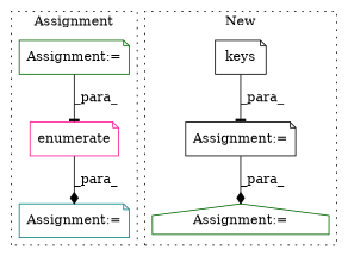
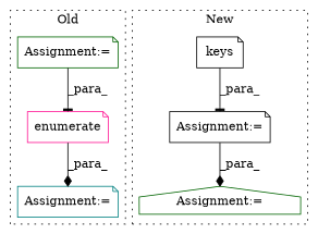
  digraph {
    fontname="DejaVu Serif"
    node [a=7 l=1 shape=note color=darkgreen fontname="DejaVu Serif"]
    edge [arrowhead=diamond fontname="DejaVu Serif"]
    n1 [a=32 l="10,1" label=enumerate s="4016,4031" color=deeppink]
    n2 [label="Assignment:=" s=3860]
    n3 [l="69,2" label="Assignment:=" s="3937,4032" color=teal]
    n4 [a=32 l=6 label=keys s=4066 color=black]
    n5 [label="Assignment:=" s=4039 color=black]
    n6 [label="Assignment:=" s=4440 shape=house]
    subgraph cluster_1 {
-     label=Assignment
+     label=Old
      style=dotted
      n1
      n2
      n3
    }
    subgraph cluster_2 {
      label=New
      style=dotted
      n4
      n5
      n6
    }
    n1 -> n3 [label=_para_]
    n2 -> n1 [label=_para_ arrowhead=tee]
    n4 -> n5 [label=_para_ arrowhead=tee]
    n5 -> n6 [label=_para_]
  }
